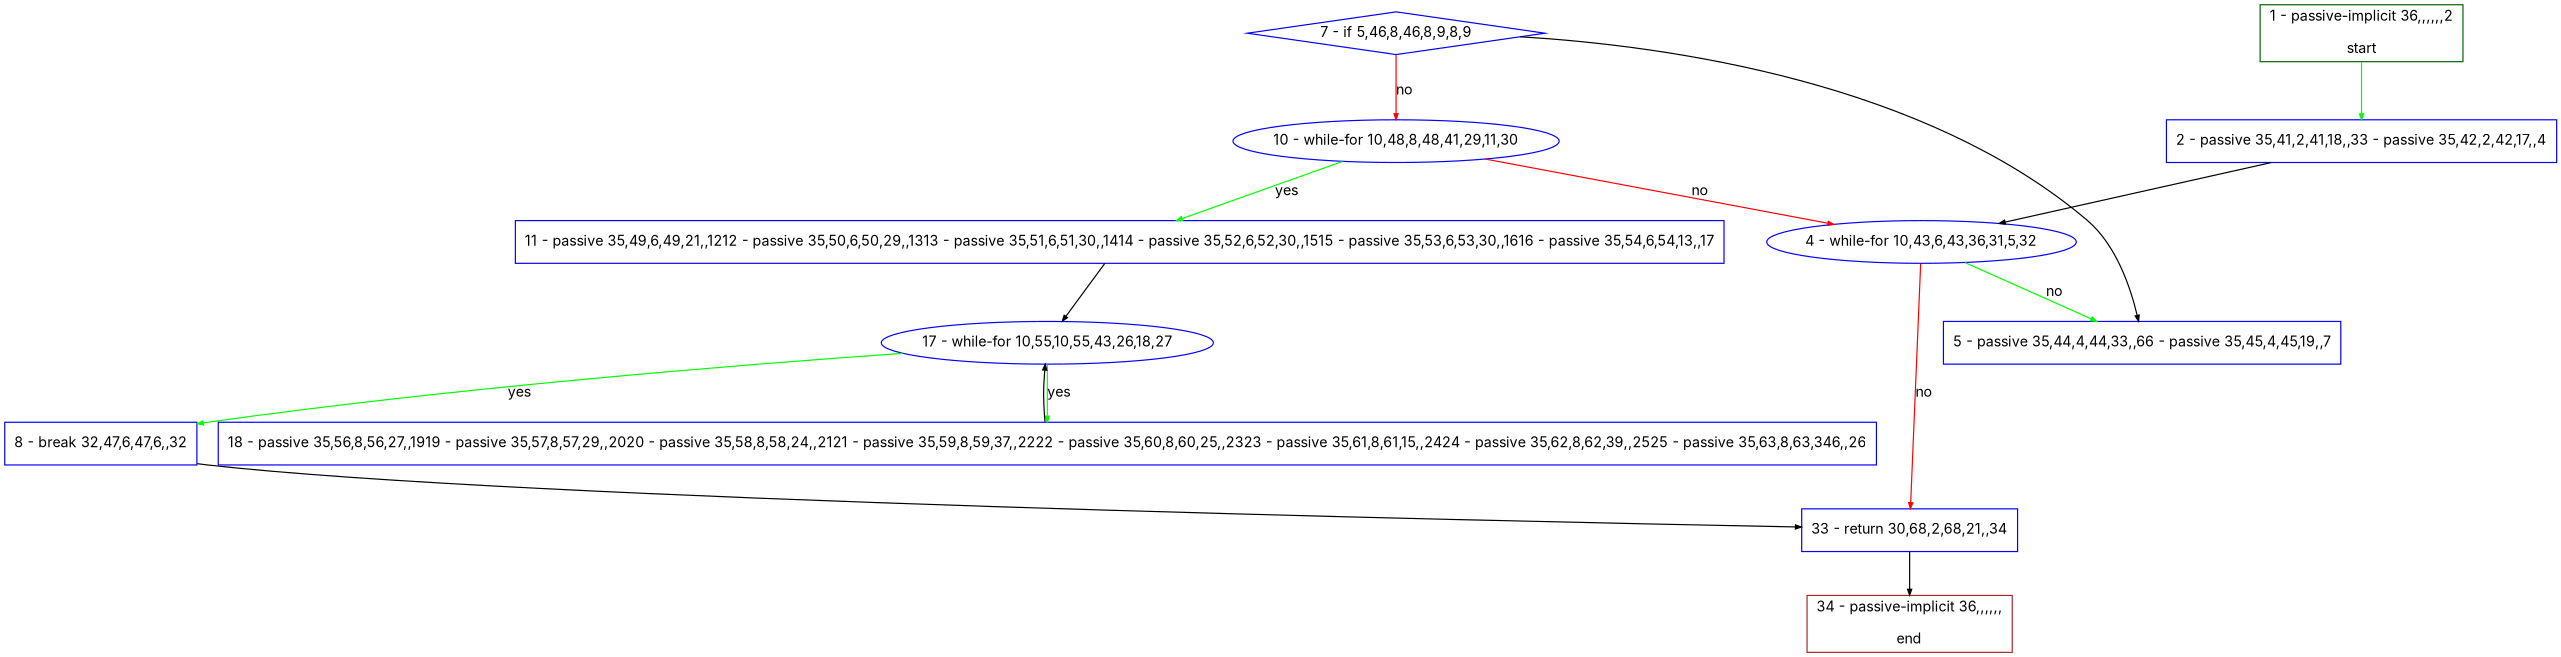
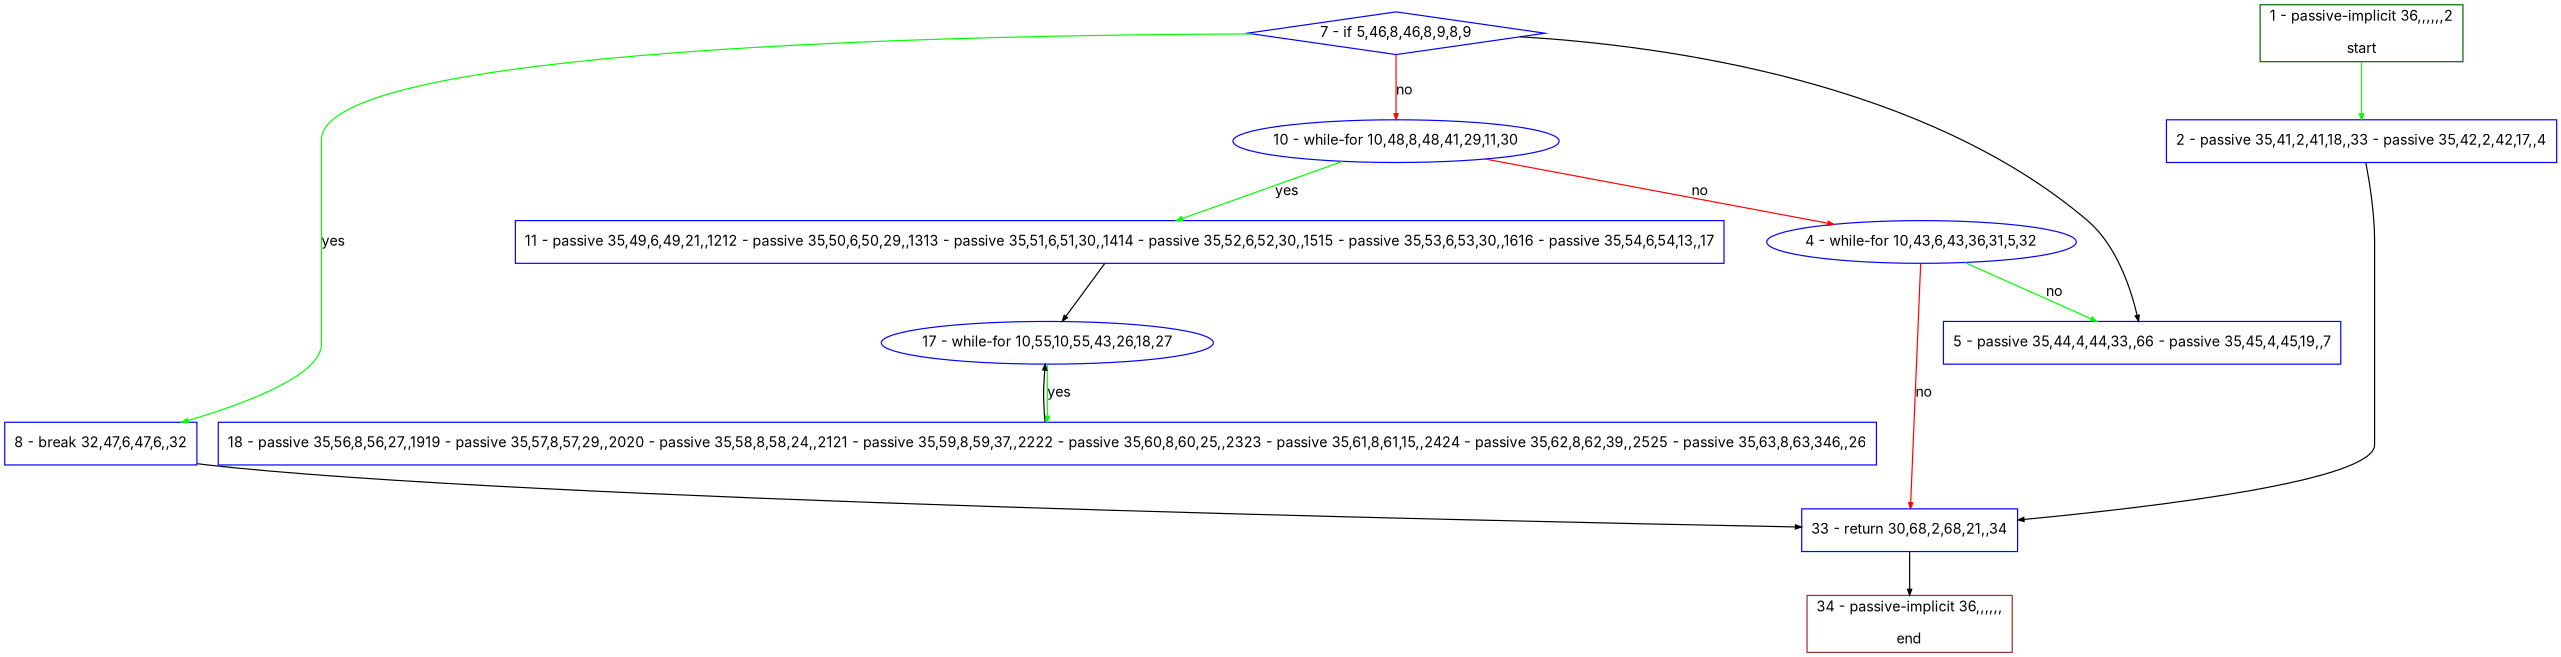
  digraph {
    bgcolor=white
    compound=true
    fillcolor="#FFFFCC"
    fontname=Inter
    fontsize=12
    pack=true
    packmode=clust
    style="rounded,filled"
    node [color="#0000ff" compound=true fillcolor="#ffffff" fixedsize=false fontname=Inter fontsize=12 node_initialized=no shape=box style=filled]
    edge [arrowhead=normal arrowsize=0.5 arrowtail=none color="#000000" compound=true dir=forward fontcolor=black fontname=Inter fontsize=12]
    n1 [label="2 - passive 35,41,2,41,18,,33 - passive 35,42,2,42,17,,4"]
    n2 [label="4 - while-for 10,43,6,43,36,31,5,32" shape=oval]
    n3 [label="5 - passive 35,44,4,44,33,,66 - passive 35,45,4,45,19,,7"]
    n4 [label="33 - return 30,68,2,68,21,,34"]
    n5 [color="#006400" label="1 - passive-implicit 36,,,,,,2\n\nstart"]
    n6 [color="#a52a2a" label="34 - passive-implicit 36,,,,,,\n\nend"]
    n7 [label="7 - if 5,46,8,46,8,9,8,9" shape=diamond]
    n8 [label="8 - break 32,47,6,47,6,,32"]
    n9 [label="10 - while-for 10,48,8,48,41,29,11,30" shape=oval]
    n10 [label="11 - passive 35,49,6,49,21,,1212 - passive 35,50,6,50,29,,1313 - passive 35,51,6,51,30,,1414 - passive 35,52,6,52,30,,1515 - passive 35,53,6,53,30,,1616 - passive 35,54,6,54,13,,17"]
    n11 [label="17 - while-for 10,55,10,55,43,26,18,27" shape=oval]
    n12 [label="18 - passive 35,56,8,56,27,,1919 - passive 35,57,8,57,29,,2020 - passive 35,58,8,58,24,,2121 - passive 35,59,8,59,37,,2222 - passive 35,60,8,60,25,,2323 - passive 35,61,8,61,15,,2424 - passive 35,62,8,62,39,,2525 - passive 35,63,8,63,346,,26"]
-   n1 -> n2
+   n1 -> n4
    n2 -> n3 [color="#00ff00" label=no]
    n2 -> n4 [color="#ff0000" label=no]
    n4 -> n6
    n5 -> n1 [color="#00ff00"]
    n7 -> n3
-   n11 -> n8 [color="#00ff00" label=yes]
+   n7 -> n8 [color="#00ff00" label=yes]
    n7 -> n9 [color="#ff0000" label=no]
    n8 -> n4
    n9 -> n2 [color="#ff0000" label=no]
    n9 -> n10 [color="#00ff00" label=yes]
    n10 -> n11
    n11 -> n12 [color="#00ff00" label=yes]
    n12 -> n11
  }
